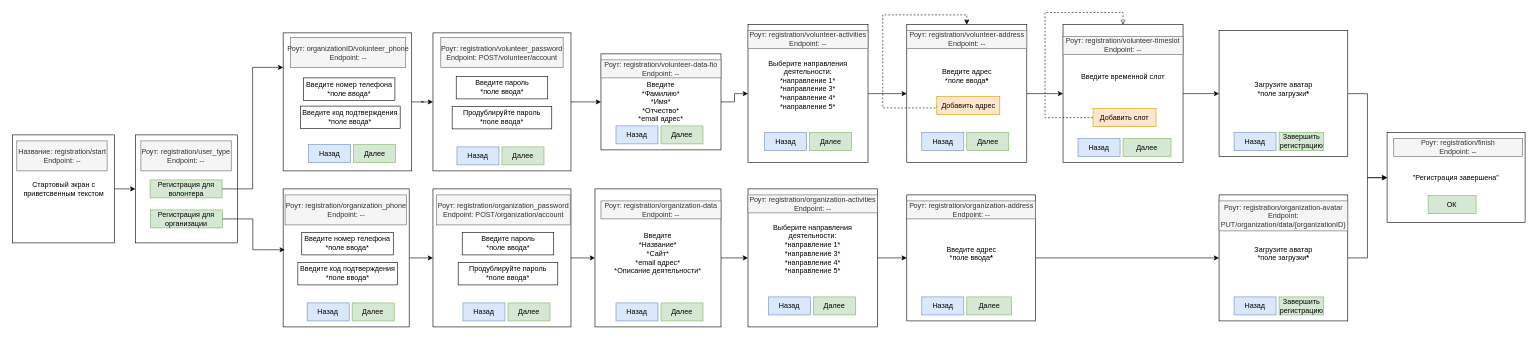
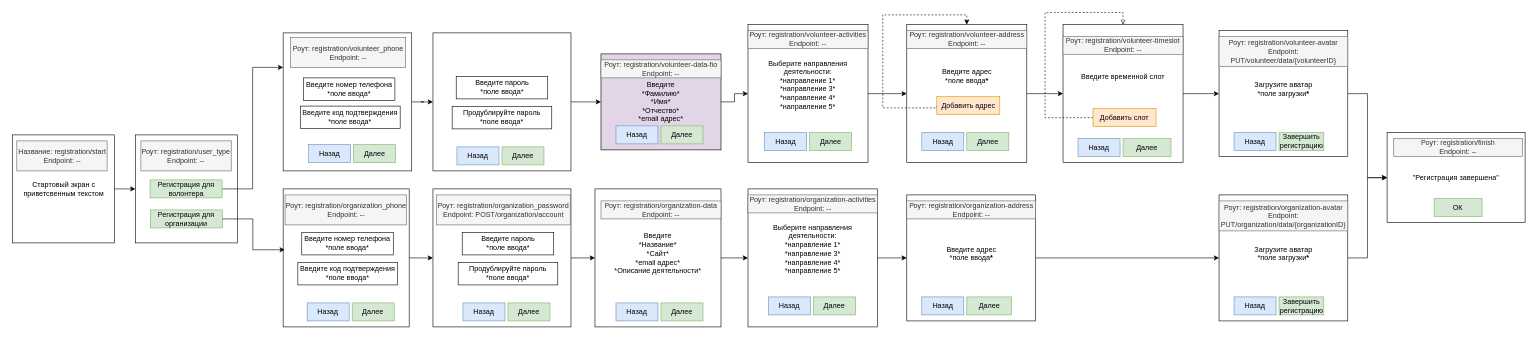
  <mxCell id="0" />
  <mxCell id="1" parent="0" />
  <mxCell id="2" value="" style="rounded=0;whiteSpace=wrap;html=1;" parent="1" vertex="1"><mxGeometry x="225.06" y="224" width="170" height="180" as="geometry" /></mxCell>
  <mxCell id="3" style="edgeStyle=orthogonalEdgeStyle;rounded=0;orthogonalLoop=1;jettySize=auto;html=1;" parent="1" source="44" target="60" edge="1"><mxGeometry relative="1" as="geometry"><mxPoint x="1418.74" y="784" as="sourcePoint" /><mxPoint x="1418.74" y="824" as="targetPoint" /></mxGeometry></mxCell>
  <mxCell id="4" style="edgeStyle=orthogonalEdgeStyle;rounded=0;orthogonalLoop=1;jettySize=auto;html=1;exitX=1;exitY=0.5;exitDx=0;exitDy=0;" parent="1" source="5" target="86" edge="1"><mxGeometry relative="1" as="geometry" /></mxCell>
  <mxCell id="5" value="Введите временной слот&lt;div&gt;&lt;br&gt;&lt;/div&gt;&lt;div&gt;&lt;br&gt;&lt;/div&gt;&lt;div&gt;&lt;br&gt;&lt;/div&gt;&lt;div&gt;&lt;br&gt;&lt;/div&gt;" style="rounded=0;whiteSpace=wrap;html=1;" parent="1" vertex="1"><mxGeometry x="1770.99" y="40.25" width="200" height="230" as="geometry" /></mxCell>
  <mxCell id="6" style="edgeStyle=orthogonalEdgeStyle;rounded=0;orthogonalLoop=1;jettySize=auto;html=1;exitX=1;exitY=0.5;exitDx=0;exitDy=0;" parent="1" source="7" target="10" edge="1"><mxGeometry relative="1" as="geometry" /></mxCell>
  <mxCell id="7" value="&lt;div&gt;Выберите направления деятельности:&lt;/div&gt;&lt;div&gt;*направление 1*&lt;/div&gt;&lt;div&gt;*направление 3*&lt;br&gt;&lt;/div&gt;&lt;div&gt;*направление 4*&lt;br&gt;&lt;/div&gt;&lt;div&gt;*направление 5*&lt;br&gt;&lt;/div&gt;&lt;div&gt;&lt;br&gt;&lt;/div&gt;&lt;div&gt;&lt;br&gt;&lt;/div&gt;" style="rounded=0;whiteSpace=wrap;html=1;" parent="1" vertex="1"><mxGeometry x="1246" y="40.25" width="200" height="230" as="geometry" /></mxCell>
  <mxCell id="8" value="&lt;div&gt;&lt;br&gt;&lt;/div&gt;&lt;div&gt;&quot;Регистрация завершена&quot;&lt;/div&gt;&lt;div&gt;&lt;br&gt;&lt;/div&gt;" style="rounded=0;whiteSpace=wrap;html=1;" parent="1" vertex="1"><mxGeometry x="2311" y="220.25" width="230" height="150" as="geometry" /></mxCell>
  <mxCell id="9" style="edgeStyle=orthogonalEdgeStyle;rounded=0;orthogonalLoop=1;jettySize=auto;html=1;exitX=1;exitY=0.5;exitDx=0;exitDy=0;" parent="1" source="10" target="5" edge="1"><mxGeometry relative="1" as="geometry" /></mxCell>
  <mxCell id="10" value="Введите адрес&lt;div&gt;*поле ввода&lt;b&gt;*&lt;/b&gt;&lt;/div&gt;&lt;div&gt;&lt;b&gt;&lt;br&gt;&lt;/b&gt;&lt;/div&gt;&lt;div&gt;&lt;b&gt;&lt;br&gt;&lt;/b&gt;&lt;/div&gt;&lt;div&gt;&lt;b&gt;&lt;br&gt;&lt;/b&gt;&lt;/div&gt;&lt;div&gt;&lt;b&gt;&lt;br&gt;&lt;/b&gt;&lt;/div&gt;" style="rounded=0;whiteSpace=wrap;html=1;" parent="1" vertex="1"><mxGeometry x="1510.61" y="40.25" width="200" height="230" as="geometry" /></mxCell>
  <mxCell id="11" style="edgeStyle=orthogonalEdgeStyle;rounded=0;orthogonalLoop=1;jettySize=auto;html=1;" parent="1" source="12" target="7" edge="1"><mxGeometry relative="1" as="geometry" /></mxCell>
- <mxCell id="12" value="Введите&lt;div&gt;*Фамилию*&lt;br&gt;*Имя*&lt;br&gt;*Отчество*&lt;/div&gt;&lt;div&gt;*email адрес*&lt;/div&gt;" style="rounded=0;whiteSpace=wrap;html=1;" parent="1" vertex="1"><mxGeometry x="1001" y="89" width="200" height="160" as="geometry" /></mxCell>
+ <mxCell id="12" value="Введите&lt;div&gt;*Фамилию*&lt;br&gt;*Имя*&lt;br&gt;*Отчество*&lt;/div&gt;&lt;div&gt;*email адрес*&lt;/div&gt;" style="rounded=0;whiteSpace=wrap;html=1;fillColor=#e1d5e7;" parent="1" vertex="1"><mxGeometry x="1001" y="89" width="200" height="160" as="geometry" /></mxCell>
  <mxCell id="13" value="Назад" style="rounded=0;whiteSpace=wrap;html=1;fillColor=#dae8fc;strokeColor=#6c8ebf;" parent="1" vertex="1"><mxGeometry x="1026" y="209" width="70" height="30" as="geometry" /></mxCell>
  <mxCell id="14" style="edgeStyle=orthogonalEdgeStyle;rounded=0;orthogonalLoop=1;jettySize=auto;html=1;exitX=1;exitY=0.5;exitDx=0;exitDy=0;entryX=0;entryY=0.25;entryDx=0;entryDy=0;" parent="1" source="15" target="27" edge="1"><mxGeometry relative="1" as="geometry" /></mxCell>
  <mxCell id="15" value="Регистрация для волонтера" style="rounded=0;whiteSpace=wrap;html=1;fillColor=#d5e8d4;strokeColor=#82b366;" parent="1" vertex="1"><mxGeometry x="249.56" y="299" width="120" height="30" as="geometry" /></mxCell>
  <mxCell id="16" value="Далее" style="rounded=0;whiteSpace=wrap;html=1;fillColor=#d5e8d4;strokeColor=#82b366;" parent="1" vertex="1"><mxGeometry x="1101" y="209" width="70" height="30" as="geometry" /></mxCell>
  <mxCell id="17" value="Роут:&amp;nbsp;registration/user_type&lt;br&gt;Endpoint: --" style="rounded=0;whiteSpace=wrap;html=1;fillColor=#f5f5f5;fontColor=#333333;strokeColor=#666666;" parent="1" vertex="1"><mxGeometry x="234.31" y="234" width="150.5" height="50" as="geometry" /></mxCell>
  <mxCell id="18" value="Назад" style="rounded=0;whiteSpace=wrap;html=1;fillColor=#dae8fc;strokeColor=#6c8ebf;" parent="1" vertex="1"><mxGeometry x="1273.75" y="220.25" width="70" height="30" as="geometry" /></mxCell>
  <mxCell id="19" value="Далее" style="rounded=0;whiteSpace=wrap;html=1;fillColor=#d5e8d4;strokeColor=#82b366;" parent="1" vertex="1"><mxGeometry x="1348.75" y="220.25" width="70" height="30" as="geometry" /></mxCell>
  <mxCell id="20" value="Назад" style="rounded=0;whiteSpace=wrap;html=1;fillColor=#dae8fc;strokeColor=#6c8ebf;" parent="1" vertex="1"><mxGeometry x="1535.61" y="220.25" width="70" height="30" as="geometry" /></mxCell>
  <mxCell id="21" value="Далее" style="rounded=0;whiteSpace=wrap;html=1;fillColor=#d5e8d4;strokeColor=#82b366;" parent="1" vertex="1"><mxGeometry x="1610.61" y="220.25" width="70" height="30" as="geometry" /></mxCell>
  <mxCell id="22" value="Назад" style="rounded=0;whiteSpace=wrap;html=1;fillColor=#dae8fc;strokeColor=#6c8ebf;" parent="1" vertex="1"><mxGeometry x="1795.99" y="230.25" width="70" height="30" as="geometry" /></mxCell>
  <mxCell id="23" value="Далее" style="rounded=0;whiteSpace=wrap;html=1;fillColor=#d5e8d4;strokeColor=#82b366;" parent="1" vertex="1"><mxGeometry x="1870.99" y="230.25" width="80" height="30" as="geometry" /></mxCell>
  <mxCell id="24" value="Роут:&amp;nbsp;registration/volunteer-data-fio&lt;br&gt;Endpoint: --" style="rounded=0;whiteSpace=wrap;html=1;fillColor=#f5f5f5;fontColor=#333333;strokeColor=#666666;" parent="1" vertex="1"><mxGeometry x="1001" y="99" width="200" height="30" as="geometry" /></mxCell>
  <mxCell id="25" value="Регистрация для организации" style="rounded=0;whiteSpace=wrap;html=1;fillColor=#d5e8d4;strokeColor=#82b366;" parent="1" vertex="1"><mxGeometry x="250.06" y="349" width="120" height="30" as="geometry" /></mxCell>
  <mxCell id="26" style="edgeStyle=orthogonalEdgeStyle;rounded=0;orthogonalLoop=1;jettySize=auto;html=1;" parent="1" source="27" target="74" edge="1"><mxGeometry relative="1" as="geometry" /></mxCell>
  <mxCell id="27" value="&lt;div&gt;&lt;br&gt;&lt;/div&gt;" style="rounded=0;whiteSpace=wrap;html=1;" parent="1" vertex="1"><mxGeometry x="471.36" y="54" width="214.25" height="230" as="geometry" /></mxCell>
- <mxCell id="28" value="Роут:&amp;nbsp;organizationID/volunteer_phone&lt;br&gt;Endpoint: --" style="rounded=0;whiteSpace=wrap;html=1;fillColor=#f5f5f5;fontColor=#333333;strokeColor=#666666;" parent="1" vertex="1"><mxGeometry x="483.61" y="61.5" width="192" height="50" as="geometry" /></mxCell>
+ <mxCell id="28" value="Роут:&amp;nbsp;registration/volunteer_phone&lt;br&gt;Endpoint: --" style="rounded=0;whiteSpace=wrap;html=1;fillColor=#f5f5f5;fontColor=#333333;strokeColor=#666666;" parent="1" vertex="1"><mxGeometry x="483.61" y="61.5" width="192" height="50" as="geometry" /></mxCell>
  <mxCell id="29" style="edgeStyle=orthogonalEdgeStyle;rounded=0;orthogonalLoop=1;jettySize=auto;html=1;entryX=0;entryY=0.5;entryDx=0;entryDy=0;" parent="1" source="30" target="67" edge="1"><mxGeometry relative="1" as="geometry"><mxPoint x="-54" y="1634" as="targetPoint" /></mxGeometry></mxCell>
  <mxCell id="30" value="&lt;div&gt;&lt;br&gt;&lt;/div&gt;" style="rounded=0;whiteSpace=wrap;html=1;" parent="1" vertex="1"><mxGeometry x="471.36" y="314" width="210" height="230" as="geometry" /></mxCell>
  <mxCell id="31" value="Введите номер телефона&lt;div&gt;*поле ввода*&lt;/div&gt;" style="rounded=0;whiteSpace=wrap;html=1;" parent="1" vertex="1"><mxGeometry x="502.36" y="386.5" width="152.5" height="37.5" as="geometry" /></mxCell>
  <mxCell id="32" value="Роут:&amp;nbsp;registration/organization_phone&lt;br&gt;Endpoint: --" style="rounded=0;whiteSpace=wrap;html=1;fillColor=#f5f5f5;fontColor=#333333;strokeColor=#666666;" parent="1" vertex="1"><mxGeometry x="474.55" y="324" width="202.61" height="50" as="geometry" /></mxCell>
  <mxCell id="33" value="Введите код подтверждения&lt;div&gt;*поле ввода*&lt;/div&gt;" style="rounded=0;whiteSpace=wrap;html=1;" parent="1" vertex="1"><mxGeometry x="495.85" y="436.5" width="166" height="37.5" as="geometry" /></mxCell>
  <mxCell id="34" value="Введите номер телефона&lt;div&gt;*поле ввода*&lt;/div&gt;" style="rounded=0;whiteSpace=wrap;html=1;" parent="1" vertex="1"><mxGeometry x="505.11" y="129" width="152.5" height="37.5" as="geometry" /></mxCell>
  <mxCell id="35" value="Введите код подтверждения&lt;div&gt;*поле ввода*&lt;/div&gt;" style="rounded=0;whiteSpace=wrap;html=1;" parent="1" vertex="1"><mxGeometry x="500.36" y="176" width="166" height="37.5" as="geometry" /></mxCell>
  <mxCell id="36" style="edgeStyle=orthogonalEdgeStyle;rounded=0;orthogonalLoop=1;jettySize=auto;html=1;exitX=1;exitY=0.5;exitDx=0;exitDy=0;entryX=0;entryY=0.5;entryDx=0;entryDy=0;" parent="1" source="37" target="2" edge="1"><mxGeometry relative="1" as="geometry" /></mxCell>
  <mxCell id="37" value="Стартовый экран с приветсвенным текстом" style="rounded=0;whiteSpace=wrap;html=1;" parent="1" vertex="1"><mxGeometry x="20.5" y="224" width="170" height="180" as="geometry" /></mxCell>
  <mxCell id="38" value="Название:&amp;nbsp;registration/start&lt;br&gt;Endpoint: --" style="rounded=0;whiteSpace=wrap;html=1;fillColor=#f5f5f5;fontColor=#333333;strokeColor=#666666;" parent="1" vertex="1"><mxGeometry x="27.5" y="234" width="150.5" height="50" as="geometry" /></mxCell>
  <mxCell id="39" value="Назад" style="rounded=0;whiteSpace=wrap;html=1;fillColor=#dae8fc;strokeColor=#6c8ebf;" parent="1" vertex="1"><mxGeometry x="513.86" y="240.25" width="70" height="30" as="geometry" /></mxCell>
  <mxCell id="40" value="Далее" style="rounded=0;whiteSpace=wrap;html=1;fillColor=#d5e8d4;strokeColor=#82b366;" parent="1" vertex="1"><mxGeometry x="588.86" y="240.25" width="70" height="30" as="geometry" /></mxCell>
  <mxCell id="41" value="Назад" style="rounded=0;whiteSpace=wrap;html=1;fillColor=#dae8fc;strokeColor=#6c8ebf;" parent="1" vertex="1"><mxGeometry x="511.36" y="504" width="70" height="30" as="geometry" /></mxCell>
  <mxCell id="42" value="Далее" style="rounded=0;whiteSpace=wrap;html=1;fillColor=#d5e8d4;strokeColor=#82b366;" parent="1" vertex="1"><mxGeometry x="586.36" y="504" width="70" height="30" as="geometry" /></mxCell>
  <mxCell id="43" value="Роут:&amp;nbsp;registration/volunteer-activities&lt;div&gt;Endpoint: --&lt;/div&gt;" style="rounded=0;whiteSpace=wrap;html=1;fillColor=#f5f5f5;fontColor=#333333;strokeColor=#666666;" parent="1" vertex="1"><mxGeometry x="1246" y="50.25" width="200" height="30" as="geometry" /></mxCell>
  <mxCell id="44" value="&lt;div&gt;Выберите направления деятельности:&lt;/div&gt;&lt;div&gt;*направление 1*&lt;/div&gt;&lt;div&gt;*направление 3*&lt;br&gt;&lt;/div&gt;&lt;div&gt;*направление 4*&lt;br&gt;&lt;/div&gt;&lt;div&gt;*направление 5*&lt;br&gt;&lt;/div&gt;&lt;div&gt;&lt;br&gt;&lt;/div&gt;&lt;div&gt;&lt;br&gt;&lt;/div&gt;" style="rounded=0;whiteSpace=wrap;html=1;" parent="1" vertex="1"><mxGeometry x="1246" y="314" width="215.5" height="230" as="geometry" /></mxCell>
  <mxCell id="45" value="Назад" style="rounded=0;whiteSpace=wrap;html=1;fillColor=#dae8fc;strokeColor=#6c8ebf;" parent="1" vertex="1"><mxGeometry x="1280.25" y="494" width="70" height="30" as="geometry" /></mxCell>
  <mxCell id="46" value="Далее" style="rounded=0;whiteSpace=wrap;html=1;fillColor=#d5e8d4;strokeColor=#82b366;" parent="1" vertex="1"><mxGeometry x="1355.25" y="494" width="70" height="30" as="geometry" /></mxCell>
  <mxCell id="47" value="Роут:&amp;nbsp;registration/organization-activities&lt;div&gt;Endpoint: --&lt;/div&gt;" style="rounded=0;whiteSpace=wrap;html=1;fillColor=#f5f5f5;fontColor=#333333;strokeColor=#666666;" parent="1" vertex="1"><mxGeometry x="1246" y="324" width="215.5" height="30" as="geometry" /></mxCell>
  <mxCell id="48" style="edgeStyle=orthogonalEdgeStyle;rounded=0;orthogonalLoop=1;jettySize=auto;html=1;exitX=1;exitY=0.5;exitDx=0;exitDy=0;entryX=0;entryY=0.5;entryDx=0;entryDy=0;" parent="1" source="49" target="44" edge="1"><mxGeometry relative="1" as="geometry" /></mxCell>
  <mxCell id="49" value="&lt;div&gt;&lt;span style=&quot;background-color: initial;&quot;&gt;Введите&lt;/span&gt;&lt;br&gt;&lt;/div&gt;&lt;div&gt;*Название*&lt;br&gt;*Сайт*&lt;br&gt;*email адрес*&lt;br&gt;*Описание деятельности*&lt;/div&gt;&lt;div&gt;&lt;br&gt;&lt;/div&gt;" style="rounded=0;whiteSpace=wrap;html=1;" parent="1" vertex="1"><mxGeometry x="991" y="314" width="210" height="230" as="geometry" /></mxCell>
  <mxCell id="50" value="Назад" style="rounded=0;whiteSpace=wrap;html=1;fillColor=#dae8fc;strokeColor=#6c8ebf;" parent="1" vertex="1"><mxGeometry x="1026.01" y="504" width="70" height="30" as="geometry" /></mxCell>
  <mxCell id="51" value="Далее" style="rounded=0;whiteSpace=wrap;html=1;fillColor=#d5e8d4;strokeColor=#82b366;" parent="1" vertex="1"><mxGeometry x="1101.01" y="504" width="70" height="30" as="geometry" /></mxCell>
  <mxCell id="52" value="Роут:&amp;nbsp;registration/organization-data&lt;br&gt;Endpoint: --" style="rounded=0;whiteSpace=wrap;html=1;fillColor=#f5f5f5;fontColor=#333333;strokeColor=#666666;" parent="1" vertex="1"><mxGeometry x="1001" y="334" width="200" height="30" as="geometry" /></mxCell>
  <mxCell id="53" style="edgeStyle=orthogonalEdgeStyle;rounded=0;orthogonalLoop=1;jettySize=auto;html=1;exitX=0;exitY=0.5;exitDx=0;exitDy=0;entryX=0.5;entryY=0;entryDx=0;entryDy=0;dashed=1;" parent="1" source="54" target="10" edge="1"><mxGeometry relative="1" as="geometry"><Array as="points"><mxPoint x="1470.61" y="179" /><mxPoint x="1470.61" y="24" /><mxPoint x="1610.61" y="24" /></Array></mxGeometry></mxCell>
  <mxCell id="54" value="Добавить адрес" style="rounded=0;whiteSpace=wrap;html=1;fillColor=#ffe6cc;strokeColor=#d79b00;" parent="1" vertex="1"><mxGeometry x="1560.61" y="160.25" width="105" height="30" as="geometry" /></mxCell>
  <mxCell id="55" style="edgeStyle=orthogonalEdgeStyle;rounded=0;orthogonalLoop=1;jettySize=auto;html=1;exitX=0;exitY=0.5;exitDx=0;exitDy=0;entryX=0.5;entryY=0;entryDx=0;entryDy=0;dashed=1;endArrow=open;" parent="1" source="56" target="5" edge="1"><mxGeometry relative="1" as="geometry"><Array as="points"><mxPoint x="1741" y="195" /><mxPoint x="1741" y="20" /><mxPoint x="1871" y="20" /></Array></mxGeometry></mxCell>
  <mxCell id="56" value="Добавить слот" style="rounded=0;whiteSpace=wrap;html=1;fillColor=#ffe6cc;strokeColor=#d79b00;" parent="1" vertex="1"><mxGeometry x="1820.99" y="180.25" width="105" height="30" as="geometry" /></mxCell>
  <mxCell id="57" value="Роут:&amp;nbsp;registration/volunteer-address&lt;div&gt;Endpoint: --&lt;/div&gt;" style="rounded=0;whiteSpace=wrap;html=1;fillColor=#f5f5f5;fontColor=#333333;strokeColor=#666666;" parent="1" vertex="1"><mxGeometry x="1510.61" y="50.25" width="200" height="30" as="geometry" /></mxCell>
  <mxCell id="58" value="Роут:&amp;nbsp;registration/volunteer-timeslot&lt;div&gt;Endpoint: --&lt;/div&gt;" style="rounded=0;whiteSpace=wrap;html=1;fillColor=#f5f5f5;fontColor=#333333;strokeColor=#666666;" parent="1" vertex="1"><mxGeometry x="1770.99" y="60.25" width="200" height="30" as="geometry" /></mxCell>
  <mxCell id="59" style="edgeStyle=orthogonalEdgeStyle;rounded=0;orthogonalLoop=1;jettySize=auto;html=1;exitX=1;exitY=0.5;exitDx=0;exitDy=0;" parent="1" source="60" target="81" edge="1"><mxGeometry relative="1" as="geometry" /></mxCell>
  <mxCell id="60" value="Введите адрес&lt;div&gt;*поле ввода&lt;b&gt;*&lt;/b&gt;&lt;/div&gt;&lt;div&gt;&lt;b&gt;&lt;br&gt;&lt;/b&gt;&lt;/div&gt;" style="rounded=0;whiteSpace=wrap;html=1;" parent="1" vertex="1"><mxGeometry x="1510.61" y="324" width="214.5" height="210" as="geometry" /></mxCell>
  <mxCell id="61" value="Назад" style="rounded=0;whiteSpace=wrap;html=1;fillColor=#dae8fc;strokeColor=#6c8ebf;" parent="1" vertex="1"><mxGeometry x="1535.61" y="494" width="70" height="30" as="geometry" /></mxCell>
  <mxCell id="62" value="Далее" style="rounded=0;whiteSpace=wrap;html=1;fillColor=#d5e8d4;strokeColor=#82b366;" parent="1" vertex="1"><mxGeometry x="1610.61" y="494" width="74.5" height="30" as="geometry" /></mxCell>
  <mxCell id="63" value="Роут:&amp;nbsp;registration/organization-address&lt;div&gt;Endpoint: --&lt;/div&gt;" style="rounded=0;whiteSpace=wrap;html=1;fillColor=#f5f5f5;fontColor=#333333;strokeColor=#666666;" parent="1" vertex="1"><mxGeometry x="1510.61" y="334" width="214.5" height="30" as="geometry" /></mxCell>
- <mxCell id="64" value="ОК" style="rounded=0;whiteSpace=wrap;html=1;fillColor=#d5e8d4;strokeColor=#82b366;" parent="1" vertex="1"><mxGeometry x="2379.38" y="325.25" width="80" height="30" as="geometry" /></mxCell>
+ <mxCell id="64" value="ОК" style="rounded=0;whiteSpace=wrap;html=1;fillColor=#d5e8d4;strokeColor=#82b366;" parent="1" vertex="1"><mxGeometry x="2389.38" y="330.25" width="80" height="30" as="geometry" /></mxCell>
  <mxCell id="65" value="Роут:&amp;nbsp;registration/finish&lt;div&gt;Endpoint: --&lt;/div&gt;" style="rounded=0;whiteSpace=wrap;html=1;fillColor=#f5f5f5;fontColor=#333333;strokeColor=#666666;" parent="1" vertex="1"><mxGeometry x="2322.13" y="230.25" width="214.5" height="30" as="geometry" /></mxCell>
  <mxCell id="66" style="edgeStyle=orthogonalEdgeStyle;rounded=0;orthogonalLoop=1;jettySize=auto;html=1;" parent="1" source="67" target="49" edge="1"><mxGeometry relative="1" as="geometry" /></mxCell>
  <mxCell id="67" value="&lt;div&gt;&lt;br&gt;&lt;/div&gt;" style="rounded=0;whiteSpace=wrap;html=1;" parent="1" vertex="1"><mxGeometry x="721" y="314" width="230" height="230" as="geometry" /></mxCell>
  <mxCell id="68" value="Введите пароль&lt;div&gt;*поле ввода*&lt;/div&gt;" style="rounded=0;whiteSpace=wrap;html=1;" parent="1" vertex="1"><mxGeometry x="769.76" y="386.5" width="152.5" height="37.5" as="geometry" /></mxCell>
  <mxCell id="69" value="Роут:&amp;nbsp;registration/organization_password&lt;br&gt;Endpoint: POST/organization/account" style="rounded=0;whiteSpace=wrap;html=1;fillColor=#f5f5f5;fontColor=#333333;strokeColor=#666666;" parent="1" vertex="1"><mxGeometry x="726.69" y="324" width="223.1" height="50" as="geometry" /></mxCell>
  <mxCell id="70" value="Продублируйте пароль&lt;div&gt;*поле ввода*&lt;/div&gt;" style="rounded=0;whiteSpace=wrap;html=1;" parent="1" vertex="1"><mxGeometry x="763.01" y="436.5" width="166" height="37.5" as="geometry" /></mxCell>
  <mxCell id="71" value="Назад" style="rounded=0;whiteSpace=wrap;html=1;fillColor=#dae8fc;strokeColor=#6c8ebf;" parent="1" vertex="1"><mxGeometry x="771.01" y="504" width="70" height="30" as="geometry" /></mxCell>
  <mxCell id="72" value="Далее" style="rounded=0;whiteSpace=wrap;html=1;fillColor=#d5e8d4;strokeColor=#82b366;" parent="1" vertex="1"><mxGeometry x="846.01" y="504" width="70" height="30" as="geometry" /></mxCell>
  <mxCell id="73" style="edgeStyle=orthogonalEdgeStyle;rounded=0;orthogonalLoop=1;jettySize=auto;html=1;exitX=1;exitY=0.5;exitDx=0;exitDy=0;entryX=0;entryY=0.5;entryDx=0;entryDy=0;" parent="1" source="74" target="12" edge="1"><mxGeometry relative="1" as="geometry" /></mxCell>
  <mxCell id="74" value="&lt;div&gt;&lt;br&gt;&lt;/div&gt;" style="rounded=0;whiteSpace=wrap;html=1;" parent="1" vertex="1"><mxGeometry x="721" y="54" width="230" height="230" as="geometry" /></mxCell>
  <mxCell id="75" value="Введите пароль&lt;div&gt;*поле ввода*&lt;/div&gt;" style="rounded=0;whiteSpace=wrap;html=1;" parent="1" vertex="1"><mxGeometry x="759.75" y="126.5" width="152.5" height="37.5" as="geometry" /></mxCell>
- <mxCell id="76" value="Роут:&amp;nbsp;registration/volunteer_password&lt;br&gt;Endpoint: POST/volunteer/account" style="rounded=0;whiteSpace=wrap;html=1;fillColor=#f5f5f5;fontColor=#333333;strokeColor=#666666;" parent="1" vertex="1"><mxGeometry x="734.06" y="61.5" width="203.88" height="50" as="geometry" /></mxCell>
  <mxCell id="77" value="Продублируйте пароль&lt;div&gt;*поле ввода*&lt;/div&gt;" style="rounded=0;whiteSpace=wrap;html=1;" parent="1" vertex="1"><mxGeometry x="753" y="176.5" width="166" height="37.5" as="geometry" /></mxCell>
  <mxCell id="78" value="Назад" style="rounded=0;whiteSpace=wrap;html=1;fillColor=#dae8fc;strokeColor=#6c8ebf;" parent="1" vertex="1"><mxGeometry x="761" y="244" width="70" height="30" as="geometry" /></mxCell>
  <mxCell id="79" value="Далее" style="rounded=0;whiteSpace=wrap;html=1;fillColor=#d5e8d4;strokeColor=#82b366;" parent="1" vertex="1"><mxGeometry x="836" y="244" width="70" height="30" as="geometry" /></mxCell>
  <mxCell id="80" style="edgeStyle=orthogonalEdgeStyle;rounded=0;orthogonalLoop=1;jettySize=auto;html=1;exitX=1;exitY=0.5;exitDx=0;exitDy=0;" parent="1" source="81" target="8" edge="1"><mxGeometry relative="1" as="geometry" /></mxCell>
  <mxCell id="81" value="Загрузите аватар&lt;br&gt;&lt;div&gt;*поле загрузки&lt;b&gt;*&lt;/b&gt;&lt;/div&gt;&lt;div&gt;&lt;b&gt;&lt;br&gt;&lt;/b&gt;&lt;/div&gt;" style="rounded=0;whiteSpace=wrap;html=1;" parent="1" vertex="1"><mxGeometry x="2031" y="324" width="214.5" height="210" as="geometry" /></mxCell>
  <mxCell id="82" value="Назад" style="rounded=0;whiteSpace=wrap;html=1;fillColor=#dae8fc;strokeColor=#6c8ebf;" parent="1" vertex="1"><mxGeometry x="2056" y="494" width="70" height="30" as="geometry" /></mxCell>
  <mxCell id="83" value="Завершить регистрацию" style="rounded=0;whiteSpace=wrap;html=1;fillColor=#d5e8d4;strokeColor=#82b366;" parent="1" vertex="1"><mxGeometry x="2131" y="494" width="74.5" height="30" as="geometry" /></mxCell>
  <mxCell id="84" value="Роут:&amp;nbsp;registration/organization-avatar&lt;div&gt;Endpoint: PUT/organization/data/{organizationID}&lt;/div&gt;" style="rounded=0;whiteSpace=wrap;html=1;fillColor=#f5f5f5;fontColor=#333333;strokeColor=#666666;" parent="1" vertex="1"><mxGeometry x="2031" y="334" width="214.5" height="50" as="geometry" /></mxCell>
  <mxCell id="85" style="edgeStyle=orthogonalEdgeStyle;rounded=0;orthogonalLoop=1;jettySize=auto;html=1;exitX=1;exitY=0.5;exitDx=0;exitDy=0;entryX=0;entryY=0.5;entryDx=0;entryDy=0;" parent="1" source="86" target="8" edge="1"><mxGeometry relative="1" as="geometry" /></mxCell>
  <mxCell id="86" value="Загрузите аватар&lt;br&gt;&lt;div&gt;*поле загрузки&lt;b&gt;*&lt;/b&gt;&lt;/div&gt;&lt;div&gt;&lt;b&gt;&lt;br&gt;&lt;/b&gt;&lt;/div&gt;" style="rounded=0;whiteSpace=wrap;html=1;" parent="1" vertex="1"><mxGeometry x="2031" y="50.25" width="214.5" height="210" as="geometry" /></mxCell>
  <mxCell id="87" value="Назад" style="rounded=0;whiteSpace=wrap;html=1;fillColor=#dae8fc;strokeColor=#6c8ebf;" parent="1" vertex="1"><mxGeometry x="2056" y="220.25" width="70" height="30" as="geometry" /></mxCell>
  <mxCell id="88" value="Завершить регистрацию" style="rounded=0;whiteSpace=wrap;html=1;fillColor=#d5e8d4;strokeColor=#82b366;" parent="1" vertex="1"><mxGeometry x="2131" y="220.25" width="74.5" height="30" as="geometry" /></mxCell>
+ <mxCell id="89" value="Роут:&amp;nbsp;registration/volunteer-avatar&lt;div&gt;Endpoint: PUT&lt;span style=&quot;background-color: initial;&quot;&gt;/volunteer/data/{volunteerID}&lt;/span&gt;&lt;/div&gt;" style="rounded=0;whiteSpace=wrap;html=1;fillColor=#f5f5f5;fontColor=#333333;strokeColor=#666666;" parent="1" vertex="1"><mxGeometry x="2031" y="60.25" width="214.5" height="50" as="geometry" /></mxCell>
  <mxCell id="90" style="edgeStyle=orthogonalEdgeStyle;rounded=0;orthogonalLoop=1;jettySize=auto;html=1;exitX=1;exitY=0.5;exitDx=0;exitDy=0;entryX=0.013;entryY=0.441;entryDx=0;entryDy=0;entryPerimeter=0;" parent="1" source="25" target="30" edge="1"><mxGeometry relative="1" as="geometry" /></mxCell>
